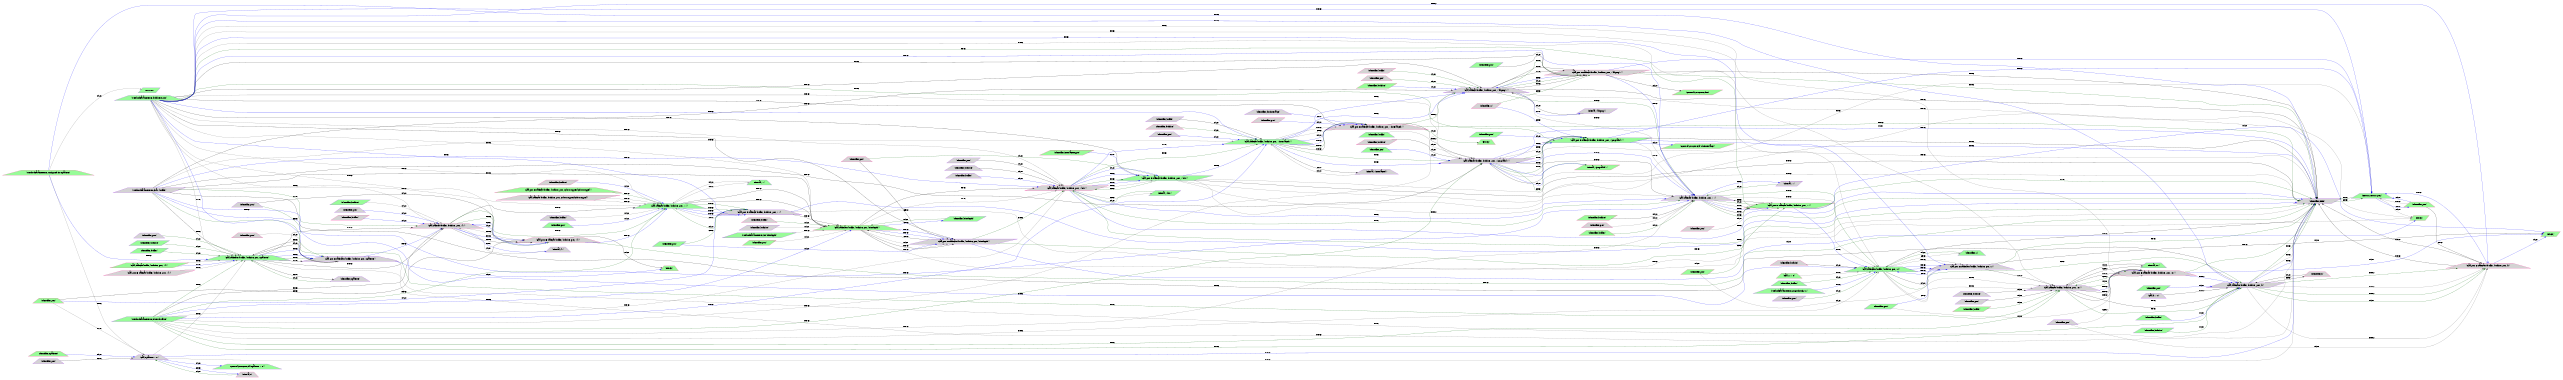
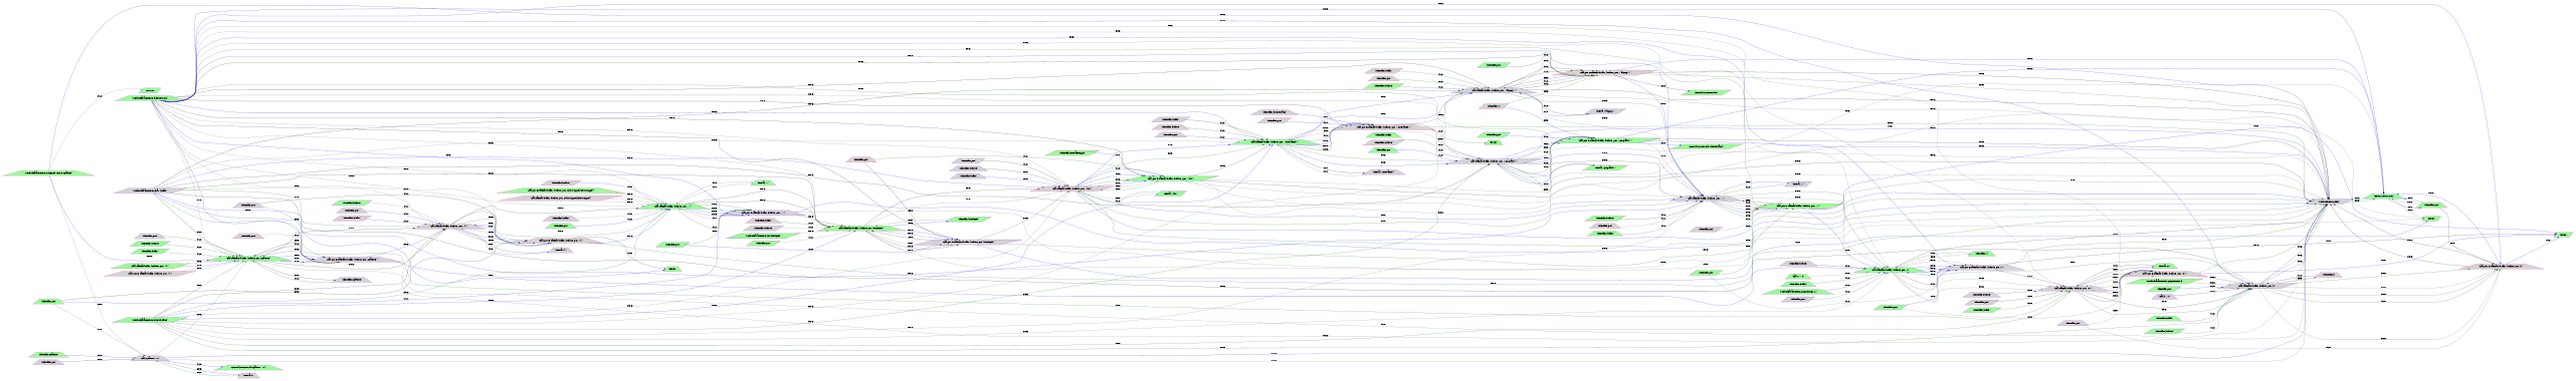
  digraph {
    rankdir=LR
    node [color=purple fillcolor=lightgrey shape=trapezium style=filled]
    edge [color=blue]
    n1 [label="(Call,npalette > 0)"]
    n2 [fillcolor=palegreen label="(Call,safecatn(buffer, bufsize, pos, npalette))"]
    n3 [color=deeppink label="(Literal,0)"]
-   n4 [label="(Identifier,RET)" shape=parallelogram]
+   n4 [label="(MethodReturn,RET)" shape=parallelogram]
    n5 [fillcolor=palegreen label="(ControlStructure,if (npalette > 0))"]
    n6 [label="(Call,pos = safecatn(buffer, bufsize, pos, npalette))"]
    n7 [color=deeppink label="(Call,safecat(buffer, bufsize, pos, \"]\"))"]
    n8 [label="(Identifier,npalette)"]
    n9 [fillcolor=palegreen label="(Return,return pos;)"]
-   n10 [color=deeppink fillcolor=palegreen label="(MethodParameterIn,unsigned int npalette)"]
+   n10 [color=deeppink fillcolor=palegreen label="(MethodParameterIn,unsigned return npalette)"]
    1000100 [fillcolor=palegreen shape=parallelogram]
    n12 [color=deeppink fillcolor=palegreen label="(Block,)"]
    n13 [color=deeppink label="(Call,pos = safecat(buffer, bufsize, pos, \"]\"))"]
    n14 [fillcolor=palegreen label="(Call,safecat(buffer, bufsize, pos, \" \"))"]
    n15 [label="(Literal,\"]\")"]
    n16 [label="(Call,pos = safecat(buffer, bufsize, pos, \" \"))"]
    n17 [color=deeppink fillcolor=palegreen label="(Call,safecatn(buffer, bufsize, pos, bit_depth))"]
    n18 [fillcolor=palegreen label="(Literal,\" \")"]
    n19 [color=deeppink fillcolor=palegreen label="(Block,)" shape=parallelogram]
    n20 [label="(Call,pos = safecatn(buffer, bufsize, pos, bit_depth))" shape=parallelogram]
    n21 [color=deeppink label="(Call,safecat(buffer, bufsize, pos, \" bit\"))" shape=parallelogram]
    n22 [fillcolor=palegreen label="(Identifier,bit_depth)" shape=parallelogram]
    n23 [fillcolor=palegreen label="(Call,pos = safecat(buffer, bufsize, pos, \" bit\"))" shape=parallelogram]
    n24 [fillcolor=palegreen label="(Call,safecat(buffer, bufsize, pos, \" interlaced\"))"]
    n25 [label="(Call,safecat(buffer, bufsize, pos, \" \"))"]
    n26 [fillcolor=palegreen label="(Literal,\" bit\")" shape=parallelogram]
    n27 [color=deeppink label="(Call,pos = safecat(buffer, bufsize, pos, \" interlaced\"))"]
    n28 [label="(Call,safecat(buffer, bufsize, pos, \"(pngvalid)\"))" shape=parallelogram]
    n29 [label="(Call,safecat(buffer, bufsize, pos, \"(libpng)\"))"]
    n30 [label="(Literal,\" interlaced\")"]
    n31 [color=deeppink fillcolor=palegreen label="(Call,pos = safecat(buffer, bufsize, pos, \" \"))" shape=parallelogram]
    n32 [fillcolor=palegreen label="(Call,safecatn(buffer, bufsize, pos, w))"]
    n33 [label="(Literal,\" \")" shape=parallelogram]
    n34 [color=deeppink fillcolor=palegreen label="(Identifier,pos)"]
    n35 [color=deeppink fillcolor=palegreen label="(Block,)"]
    n36 [fillcolor=palegreen label="(Call,pos = safecat(buffer, bufsize, pos, \"(pngvalid)\"))" shape=parallelogram]
    n37 [color=deeppink fillcolor=palegreen label="(Literal,\"(pngvalid)\")" shape=parallelogram]
    n38 [color=deeppink label="(Call,pos = safecat(buffer, bufsize, pos, \"(libpng)\"))" shape=parallelogram]
    n39 [label="(Literal,\"(libpng)\")" shape=parallelogram]
    n40 [color=deeppink fillcolor=palegreen label="(ControlStructure,if (do_interlace))" shape=parallelogram]
    n41 [color=deeppink fillcolor=palegreen label="(Block,)" shape=parallelogram]
    n42 [label="(Call,pos = safecatn(buffer, bufsize, pos, w))"]
    n43 [label="(Call,safecat(buffer, bufsize, pos, \"x\"))"]
    n44 [fillcolor=palegreen label="(Identifier,w)"]
    n45 [label="(Call,safecatn(buffer, bufsize, pos, h))" shape=parallelogram]
    n46 [color=deeppink label="(Call,pos = safecat(buffer, bufsize, pos, \"x\"))"]
    n47 [fillcolor=palegreen label="(Literal,\"x\")"]
    n48 [color=deeppink label="(Call,pos = safecatn(buffer, bufsize, pos, h))"]
    n49 [color=deeppink label="(Identifier,h)"]
    n50 [color=deeppink fillcolor=palegreen label="(ControlStructure,else)" shape=parallelogram]
    n51 [label="(Identifier,pos)"]
    n52 [color=deeppink label="(Identifier,buffer)" shape=parallelogram]
    n53 [color=deeppink fillcolor=palegreen label="(Identifier,npalette)"]
    n54 [fillcolor=palegreen label="(Identifier,bufsize)" shape=parallelogram]
    n55 [color=deeppink label="(Identifier,pos)"]
    n56 [fillcolor=palegreen label="(MethodParameterIn,png_uint_32 w)"]
    n57 [label="(Identifier,pos)" shape=parallelogram]
    n58 [fillcolor=palegreen label="(Identifier,pos)"]
    n59 [label="(Identifier,bufsize)"]
    n60 [color=deeppink fillcolor=palegreen label="(Identifier,pos)"]
    n61 [color=deeppink label="(Call,pos = safecat(buffer, bufsize, pos, \"[\"))" shape=parallelogram]
    n62 [color=deeppink fillcolor=palegreen label="(Identifier,pos)" shape=parallelogram]
    n63 [color=deeppink label="(Identifier,buffer)"]
    n64 [label="(Identifier,bufsize)" shape=parallelogram]
    n65 [fillcolor=palegreen label="(Identifier,buffer)"]
    n66 [color=deeppink label="(Identifier,buffer)" shape=parallelogram]
    n67 [fillcolor=palegreen label="(Identifier,pos)" shape=parallelogram]
    n68 [label="(Identifier,pos)"]
    n69 [fillcolor=palegreen label="(Identifier,pos)"]
    n70 [label="(MethodParameterIn,char *buffer)" shape=parallelogram]
+   n71 [color=deeppink fillcolor=palegreen label="(MethodParameterIn,png_uint_32 h)" shape=parallelogram]
    n72 [color=deeppink fillcolor=palegreen label="(Call,pos = safecat(buffer, bufsize, pos, colour_types[colour_type]))"]
    n73 [label="(Identifier,pos)" shape=parallelogram]
    n74 [label="(Identifier,pos)" shape=parallelogram]
    n75 [color=deeppink label="(Identifier,pos)"]
    n76 [label="(Identifier,pos)"]
    n77 [color=deeppink fillcolor=palegreen label="(Identifier,pos)" shape=parallelogram]
    n78 [label="(Identifier,do_interlace)"]
    n79 [fillcolor=palegreen label="(Identifier,bufsize)" shape=parallelogram]
    n80 [fillcolor=palegreen label="(Identifier,pos)" shape=parallelogram]
    n81 [label="(Identifier,pos)"]
    n82 [color=deeppink fillcolor=palegreen label="(Identifier,bufsize)" shape=parallelogram]
    n83 [label="(Identifier,pos)"]
    n84 [label="(Identifier,bufsize)"]
    n85 [color=deeppink label="(Identifier,pos)"]
    n86 [color=deeppink label="(Identifier,pos)" shape=parallelogram]
    n87 [color=deeppink fillcolor=palegreen label="(Identifier,interlace_type)" shape=parallelogram]
    n88 [label="(Call,h > 0)"]
    n89 [color=deeppink fillcolor=palegreen label="(Identifier,buffer)" shape=parallelogram]
    n90 [label="(Identifier,buffer)"]
    n91 [fillcolor=palegreen label="(Identifier,pos)" shape=parallelogram]
    n92 [color=deeppink label="(Call,safecat(buffer, bufsize, pos, colour_types[colour_type]))" shape=parallelogram]
    n93 [color=deeppink label="(Identifier,bufsize)" shape=parallelogram]
    n94 [color=deeppink fillcolor=palegreen label="(Identifier,buffer)"]
    n95 [fillcolor=palegreen label="(Identifier,buffer)" shape=parallelogram]
    n96 [fillcolor=palegreen label="(MethodParameterIn,size_t bufsize)" shape=parallelogram]
    n97 [color=deeppink label="(Identifier,bufsize)"]
    n98 [color=deeppink label="(Identifier,pos)" shape=parallelogram]
    n99 [label="(Identifier,buffer)" shape=parallelogram]
    n100 [color=deeppink fillcolor=palegreen label="(Call,safecat(buffer, bufsize, pos, \"[\"))" shape=parallelogram]
    n101 [fillcolor=palegreen label="(Identifier,buffer)"]
    n102 [color=deeppink fillcolor=palegreen label="(Call,w > 0)"]
    n103 [fillcolor=palegreen label="(Identifier,bufsize)" shape=parallelogram]
    n104 [label="(Identifier,buffer)"]
    n105 [color=deeppink label="(Identifier,pos)"]
    n106 [color=deeppink label="(Identifier,w)" shape=parallelogram]
    n107 [color=deeppink label="(Identifier,bufsize)" shape=parallelogram]
    n108 [fillcolor=palegreen label="(MethodParameterIn,bufsize_t pos)"]
    n109 [fillcolor=palegreen label="(MethodParameterIn,int bit_depth)" shape=parallelogram]
    n110 [fillcolor=palegreen label="(Identifier,pos)" shape=parallelogram]
    n111 [color=deeppink fillcolor=palegreen label="(Identifier,bufsize)" shape=parallelogram]
    n112 [color=deeppink label="(Identifier,bufsize)"]
    n113 [label="(Identifier,pos)"]
    n114 [fillcolor=palegreen label="(Identifier,pos)" shape=parallelogram]
    n115 [fillcolor=palegreen label="(Identifier,buffer)"]
    n1 -> n2 [color=gray40 label="DDG: "]
    n1 -> n3 [label="CFG: "]
    n1 -> n4 [color=gray40 label="DDG: "]
    n1 -> n4 [label="DDG: "]
    n1 -> n5 [label="AST: "]
    n2 -> n4 [color=gray40 label="DDG: "]
    n2 -> n6 [color=black label="AST: "]
    n2 -> n6 [label="DDG: "]
    n2 -> n6 [label="DDG: "]
    n2 -> n6 [color=darkgreen label="DDG: "]
    n2 -> n6 [color=black label="DDG: "]
    n2 -> n7 [color=black label="DDG: "]
    n2 -> n7 [color=black label="DDG: "]
    n2 -> n8 [color=black label="CFG: "]
    n3 -> n1 [color=darkgreen label="AST: "]
    n4 -> n9 [color=darkgreen label="CFG: "]
    n6 -> n2 [color=black label="CFG: "]
    n6 -> n4 [color=gray40 label="DDG: "]
    n6 -> n7 [label="DDG: "]
    n6 -> n12 [label="AST: "]
    n7 -> n13 [label="AST: "]
    n7 -> n13 [color=gray40 label="DDG: "]
    n7 -> n13 [label="DDG: "]
    n7 -> n13 [color=black label="DDG: "]
    n7 -> n13 [color=darkgreen label="DDG: "]
    n7 -> n14 [color=black label="DDG: "]
    n7 -> n14 [color=darkgreen label="DDG: "]
    n7 -> n15 [label="CFG: "]
    n8 -> n2 [color=darkgreen label="AST: "]
    n9 -> n4 [color=darkgreen label="DDG: "]
    n9 -> n19 [color=gray40 label="AST: "]
    n9 -> n34 [label="CFG: "]
    n10 -> n1 [color=gray40 label="DDG: "]
    n10 -> n2 [label="DDG: "]
    n10 -> n4 [label="DDG: "]
    n10 -> 1000100 [color=gray40 label="AST: "]
    n13 -> n4 [color=darkgreen label="DDG: "]
    n13 -> n7 [label="CFG: "]
    n13 -> n12 [color=black label="AST: "]
    n13 -> n14 [label="DDG: "]
    n14 -> n16 [color=darkgreen label="AST: "]
    n14 -> n16 [color=darkgreen label="DDG: "]
    n14 -> n16 [color=darkgreen label="DDG: "]
    n14 -> n16 [label="DDG: "]
    n14 -> n16 [label="DDG: "]
    n14 -> n17 [color=black label="DDG: "]
    n14 -> n17 [color=black label="DDG: "]
    n14 -> n18 [color=gray40 label="CFG: "]
    n15 -> n7 [color=gray40 label="AST: "]
    n16 -> n4 [label="DDG: "]
    n16 -> n14 [color=gray40 label="CFG: "]
    n16 -> n17 [color=black label="DDG: "]
    n16 -> n19 [color=gray40 label="AST: "]
    n17 -> n4 [color=gray40 label="DDG: "]
    n17 -> n20 [color=gray40 label="AST: "]
    n17 -> n20 [color=black label="DDG: "]
    n17 -> n20 [color=gray40 label="DDG: "]
    n17 -> n20 [label="DDG: "]
    n17 -> n20 [label="DDG: "]
    n17 -> n21 [color=black label="DDG: "]
    n17 -> n21 [color=gray40 label="DDG: "]
    n17 -> n22 [label="CFG: "]
    n18 -> n14 [color=gray40 label="AST: "]
    n20 -> n4 [color=darkgreen label="DDG: "]
    n20 -> n17 [color=black label="CFG: "]
    n20 -> n19 [label="AST: "]
    n20 -> n21 [color=darkgreen label="DDG: "]
    n21 -> n4 [color=darkgreen label="DDG: "]
    n21 -> n4 [label="DDG: "]
    n21 -> n23 [label="AST: "]
    n21 -> n23 [label="DDG: "]
    n21 -> n23 [color=darkgreen label="DDG: "]
    n21 -> n23 [label="DDG: "]
    n21 -> n23 [color=gray40 label="DDG: "]
    n21 -> n24 [label="DDG: "]
    n21 -> n24 [color=darkgreen label="DDG: "]
    n21 -> n25 [label="DDG: "]
    n21 -> n25 [color=darkgreen label="DDG: "]
    n21 -> n26 [color=gray40 label="CFG: "]
    n22 -> n17 [color=darkgreen label="AST: "]
    n23 -> n4 [color=gray40 label="DDG: "]
    n23 -> n4 [color=black label="DDG: "]
    n23 -> n9 [color=gray40 label="DDG: "]
    n23 -> n19 [color=gray40 label="AST: "]
    n23 -> n21 [color=darkgreen label="CFG: "]
    n23 -> n24 [label="DDG: "]
    n23 -> n25 [color=gray40 label="DDG: "]
    n24 -> n27 [label="AST: "]
    n24 -> n27 [label="DDG: "]
    n24 -> n27 [color=darkgreen label="DDG: "]
    n24 -> n27 [color=black label="DDG: "]
    n24 -> n27 [color=gray40 label="DDG: "]
    n24 -> n28 [color=darkgreen label="DDG: "]
    n24 -> n28 [label="DDG: "]
    n24 -> n29 [label="DDG: "]
    n24 -> n29 [label="DDG: "]
    n24 -> n30 [color=black label="CFG: "]
    n25 -> n31 [color=darkgreen label="AST: "]
    n25 -> n31 [color=gray40 label="DDG: "]
    n25 -> n31 [label="DDG: "]
    n25 -> n31 [color=black label="DDG: "]
    n25 -> n31 [color=darkgreen label="DDG: "]
    n25 -> n32 [color=gray40 label="DDG: "]
    n25 -> n32 [color=darkgreen label="DDG: "]
    n25 -> n33 [label="CFG: "]
    n26 -> n21 [color=darkgreen label="AST: "]
    n27 -> n4 [color=darkgreen label="DDG: "]
    n27 -> n24 [color=gray40 label="CFG: "]
    n27 -> n28 [color=black label="DDG: "]
    n27 -> n29 [color=darkgreen label="DDG: "]
    n27 -> n35 [color=darkgreen label="AST: "]
    n28 -> n4 [color=gray40 label="DDG: "]
    n28 -> n4 [label="DDG: "]
    n28 -> n25 [color=black label="DDG: "]
    n28 -> n25 [label="DDG: "]
    n28 -> n36 [color=darkgreen label="AST: "]
    n28 -> n36 [label="DDG: "]
    n28 -> n36 [color=black label="DDG: "]
    n28 -> n36 [color=darkgreen label="DDG: "]
    n28 -> n36 [label="DDG: "]
    n28 -> n37 [color=darkgreen label="CFG: "]
    n29 -> n4 [color=black label="DDG: "]
    n29 -> n4 [color=gray40 label="DDG: "]
    n29 -> n25 [color=darkgreen label="DDG: "]
    n29 -> n25 [color=gray40 label="DDG: "]
    n29 -> n38 [color=darkgreen label="AST: "]
    n29 -> n38 [color=black label="DDG: "]
    n29 -> n38 [color=darkgreen label="DDG: "]
    n29 -> n38 [color=black label="DDG: "]
    n29 -> n38 [color=black label="DDG: "]
    n29 -> n39 [label="CFG: "]
    n30 -> n24 [color=gray40 label="AST: "]
    n31 -> n4 [color=darkgreen label="DDG: "]
    n31 -> n25 [color=black label="CFG: "]
    n31 -> n32 [label="DDG: "]
    n31 -> n41 [label="AST: "]
    n32 -> n4 [color=black label="DDG: "]
    n32 -> n42 [color=black label="AST: "]
    n32 -> n42 [color=gray40 label="DDG: "]
    n32 -> n42 [label="DDG: "]
    n32 -> n42 [label="DDG: "]
    n32 -> n42 [label="DDG: "]
    n32 -> n43 [color=gray40 label="DDG: "]
    n32 -> n43 [color=gray40 label="DDG: "]
    n32 -> n44 [color=gray40 label="CFG: "]
    n32 -> n45 [color=darkgreen label="CFG: "]
    n33 -> n25 [color=darkgreen label="AST: "]
    n34 -> n9 [label="AST: "]
    n34 -> n9 [color=gray40 label="DDG: "]
    n34 -> n48 [color=black label="CFG: "]
    n36 -> n4 [label="DDG: "]
    n36 -> n4 [color=black label="DDG: "]
    n36 -> n9 [label="DDG: "]
    n36 -> n25 [color=gray40 label="DDG: "]
    n36 -> n28 [color=gray40 label="CFG: "]
    n36 -> n40 [label="AST: "]
    n37 -> n28 [label="AST: "]
    n38 -> n4 [color=darkgreen label="DDG: "]
    n38 -> n4 [color=black label="DDG: "]
    n38 -> n9 [label="DDG: "]
    n38 -> n25 [label="DDG: "]
    n38 -> n29 [label="CFG: "]
    n38 -> n50 [color=black label="AST: "]
    n39 -> n29 [color=black label="AST: "]
    n42 -> n4 [color=darkgreen label="DDG: "]
    n42 -> n32 [label="CFG: "]
    n42 -> n41 [color=black label="AST: "]
    n42 -> n43 [color=black label="DDG: "]
    n43 -> n45 [color=black label="DDG: "]
    n43 -> n45 [color=darkgreen label="DDG: "]
    n43 -> n46 [color=darkgreen label="AST: "]
    n43 -> n46 [label="DDG: "]
    n43 -> n46 [color=black label="DDG: "]
    n43 -> n46 [color=black label="DDG: "]
    n43 -> n46 [color=black label="DDG: "]
    n43 -> n47 [color=black label="CFG: "]
    n44 -> n32 [color=darkgreen label="AST: "]
    n45 -> n4 [color=gray40 label="DDG: "]
    n45 -> n4 [label="DDG: "]
    n45 -> n4 [color=darkgreen label="DDG: "]
    n45 -> n48 [color=darkgreen label="AST: "]
    n45 -> n48 [color=gray40 label="DDG: "]
    n45 -> n48 [color=darkgreen label="DDG: "]
    n45 -> n48 [color=gray40 label="DDG: "]
    n45 -> n48 [color=darkgreen label="DDG: "]
    n45 -> n49 [color=black label="CFG: "]
    n46 -> n4 [color=darkgreen label="DDG: "]
    n46 -> n41 [label="AST: "]
    n46 -> n43 [color=darkgreen label="CFG: "]
    n46 -> n45 [label="DDG: "]
    n47 -> n43 [color=black label="AST: "]
    n48 -> n4 [color=black label="DDG: "]
    n48 -> n4 [color=black label="DDG: "]
    n48 -> n9 [label="DDG: "]
    n48 -> n41 [label="AST: "]
    n49 -> n45 [color=black label="AST: "]
    n51 -> n7 [label="AST: "]
    n52 -> n29 [color=darkgreen label="AST: "]
    n53 -> n1 [label="AST: "]
    n54 -> n45 [color=darkgreen label="AST: "]
    n55 -> n29 [color=darkgreen label="AST: "]
    n56 -> n32 [label="DDG: "]
    n57 -> n21 [color=black label="AST: "]
    n58 -> n14 [label="AST: "]
    n59 -> n43 [color=black label="AST: "]
    n60 -> n1 [color=gray40 label="CFG: "]
    n60 -> n13 [color=black label="CFG: "]
    n60 -> n16 [label="AST: "]
    n61 -> n2 [color=gray40 label="DDG: "]
    n62 -> n17 [color=gray40 label="AST: "]
    n63 -> n17 [color=darkgreen label="AST: "]
    n64 -> n17 [color=gray40 label="AST: "]
    n65 -> n28 [color=gray40 label="AST: "]
    n66 -> n7 [label="AST: "]
    n67 -> n36 [label="AST: "]
    n68 -> n24 [label="AST: "]
    n69 -> n28 [label="AST: "]
    n70 -> n2 [color=black label="DDG: "]
    n70 -> n7 [color=darkgreen label="DDG: "]
    n70 -> n14 [color=gray40 label="DDG: "]
    n70 -> n17 [color=black label="DDG: "]
    n70 -> n21 [label="DDG: "]
    n70 -> n24 [color=gray40 label="DDG: "]
    n70 -> n25 [label="DDG: "]
    n70 -> n28 [color=black label="DDG: "]
    n70 -> n29 [color=black label="DDG: "]
    n70 -> n32 [label="DDG: "]
    n70 -> n43 [color=darkgreen label="DDG: "]
    n70 -> n45 [color=black label="DDG: "]
+   n71 -> n45 [color=gray40 label="DDG: "]
    n72 -> n14 [color=darkgreen label="DDG: "]
    n73 -> n43 [color=black label="AST: "]
    n74 -> n32 [color=darkgreen label="AST: "]
    n75 -> n20 [color=black label="CFG: "]
    n75 -> n23 [color=darkgreen label="AST: "]
    n76 -> n2 [color=darkgreen label="AST: "]
    n77 -> n31 [color=darkgreen label="CFG: "]
    n77 -> n42 [color=gray40 label="AST: "]
    n78 -> n27 [label="CFG: "]
    n79 -> n2 [color=darkgreen label="AST: "]
    n80 -> n45 [label="AST: "]
    n81 -> n6 [color=darkgreen label="CFG: "]
    n81 -> n13 [color=black label="AST: "]
    n82 -> n29 [label="AST: "]
    n83 -> n1 [color=black label="CFG: "]
    n84 -> n21 [color=black label="AST: "]
    n85 -> n25 [color=gray40 label="AST: "]
    n86 -> n31 [color=gray40 label="AST: "]
    n87 -> n23 [label="CFG: "]
    n88 -> n45 [color=black label="DDG: "]
    n89 -> n43 [color=darkgreen label="AST: "]
    n90 -> n14 [color=gray40 label="AST: "]
    n91 -> n38 [color=black label="AST: "]
    n92 -> n14 [color=gray40 label="DDG: "]
    n92 -> n14 [color=gray40 label="DDG: "]
    n93 -> n14 [label="AST: "]
    n94 -> n25 [color=darkgreen label="AST: "]
    n95 -> n2 [color=darkgreen label="AST: "]
    n96 -> n2 [color=darkgreen label="DDG: "]
    n96 -> n7 [color=black label="DDG: "]
    n96 -> n14 [color=darkgreen label="DDG: "]
    n96 -> n17 [label="DDG: "]
    n96 -> n21 [color=gray40 label="DDG: "]
    n96 -> n24 [label="DDG: "]
    n96 -> n25 [color=gray40 label="DDG: "]
    n96 -> n28 [color=darkgreen label="DDG: "]
    n96 -> n29 [color=gray40 label="DDG: "]
    n96 -> n32 [color=gray40 label="DDG: "]
    n96 -> n43 [color=darkgreen label="DDG: "]
    n96 -> n45 [color=darkgreen label="DDG: "]
    n97 -> n32 [color=black label="AST: "]
    n98 -> n27 [label="AST: "]
    n99 -> n24 [color=black label="AST: "]
    n100 -> n2 [color=gray40 label="DDG: "]
    n100 -> n2 [label="DDG: "]
    n101 -> n45 [label="AST: "]
    n102 -> n32 [color=gray40 label="DDG: "]
    n103 -> n7 [color=gray40 label="AST: "]
    n104 -> n21 [label="AST: "]
    n105 -> n6 [color=gray40 label="AST: "]
    n106 -> n36 [label="CFG: "]
    n106 -> n38 [color=darkgreen label="CFG: "]
    n107 -> n28 [color=black label="AST: "]
    n108 -> n2 [color=gray40 label="DDG: "]
    n108 -> n6 [label="DDG: "]
    n108 -> n7 [color=gray40 label="DDG: "]
    n108 -> n9 [label="DDG: "]
    n108 -> n13 [color=gray40 label="DDG: "]
    n108 -> n14 [color=gray40 label="DDG: "]
    n108 -> n16 [label="DDG: "]
    n108 -> n17 [color=gray40 label="DDG: "]
    n108 -> n20 [color=black label="DDG: "]
    n108 -> n21 [color=gray40 label="DDG: "]
    n108 -> n23 [color=black label="DDG: "]
    n108 -> n24 [label="DDG: "]
    n108 -> n25 [label="DDG: "]
    n108 -> n27 [color=black label="DDG: "]
    n108 -> n28 [color=gray40 label="DDG: "]
    n108 -> n29 [color=black label="DDG: "]
    n108 -> n31 [color=darkgreen label="DDG: "]
    n108 -> n32 [color=gray40 label="DDG: "]
    n108 -> n36 [color=darkgreen label="DDG: "]
    n108 -> n38 [color=black label="DDG: "]
    n108 -> n42 [label="DDG: "]
    n108 -> n43 [color=gray40 label="DDG: "]
    n108 -> n45 [label="DDG: "]
    n108 -> n46 [color=gray40 label="DDG: "]
    n108 -> n48 [label="DDG: "]
    n109 -> n17 [color=gray40 label="DDG: "]
    n110 -> n42 [label="CFG: "]
    n110 -> n46 [color=gray40 label="AST: "]
    n111 -> n25 [color=black label="AST: "]
    n112 -> n24 [color=darkgreen label="AST: "]
    n113 -> n46 [color=gray40 label="CFG: "]
    n113 -> n48 [color=gray40 label="AST: "]
    n114 -> n16 [color=darkgreen label="CFG: "]
    n114 -> n20 [label="AST: "]
    n115 -> n32 [color=darkgreen label="AST: "]
  }
